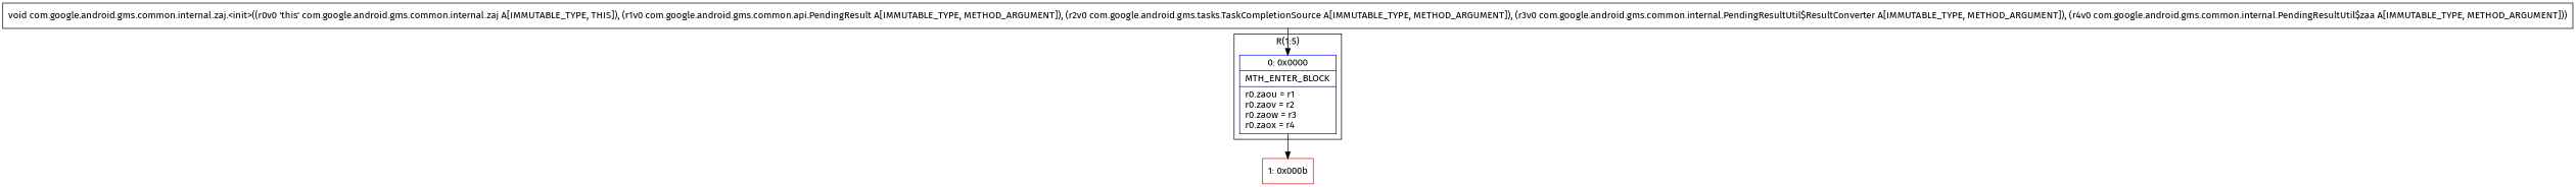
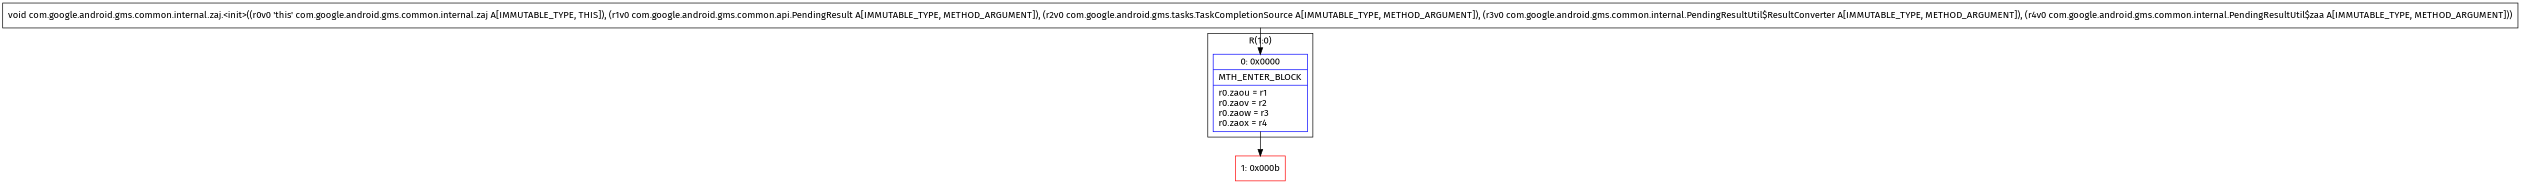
  digraph {
    fontname="Fira Sans"
    node [shape=record fontname="Fira Sans"]
    edge [fontname="Fira Sans"]
    n1 [color=blue label="{0\:\ 0x0000|MTH_ENTER_BLOCK\l|r0.zaou = r1\lr0.zaov = r2\lr0.zaow = r3\lr0.zaox = r4\l}"]
    n2 [color=red label="{1\:\ 0x000b}"]
    n3 [label="{void com.google.android.gms.common.internal.zaj.\<init\>((r0v0 'this' com.google.android.gms.common.internal.zaj A[IMMUTABLE_TYPE, THIS]), (r1v0 com.google.android.gms.common.api.PendingResult A[IMMUTABLE_TYPE, METHOD_ARGUMENT]), (r2v0 com.google.android.gms.tasks.TaskCompletionSource A[IMMUTABLE_TYPE, METHOD_ARGUMENT]), (r3v0 com.google.android.gms.common.internal.PendingResultUtil$ResultConverter A[IMMUTABLE_TYPE, METHOD_ARGUMENT]), (r4v0 com.google.android.gms.common.internal.PendingResultUtil$zaa A[IMMUTABLE_TYPE, METHOD_ARGUMENT])) }"]
    subgraph cluster_1 {
-     label="R(1:5)"
+     label="R(1:0)"
      n1
    }
    n1 -> n2
    n3 -> n1
  }
